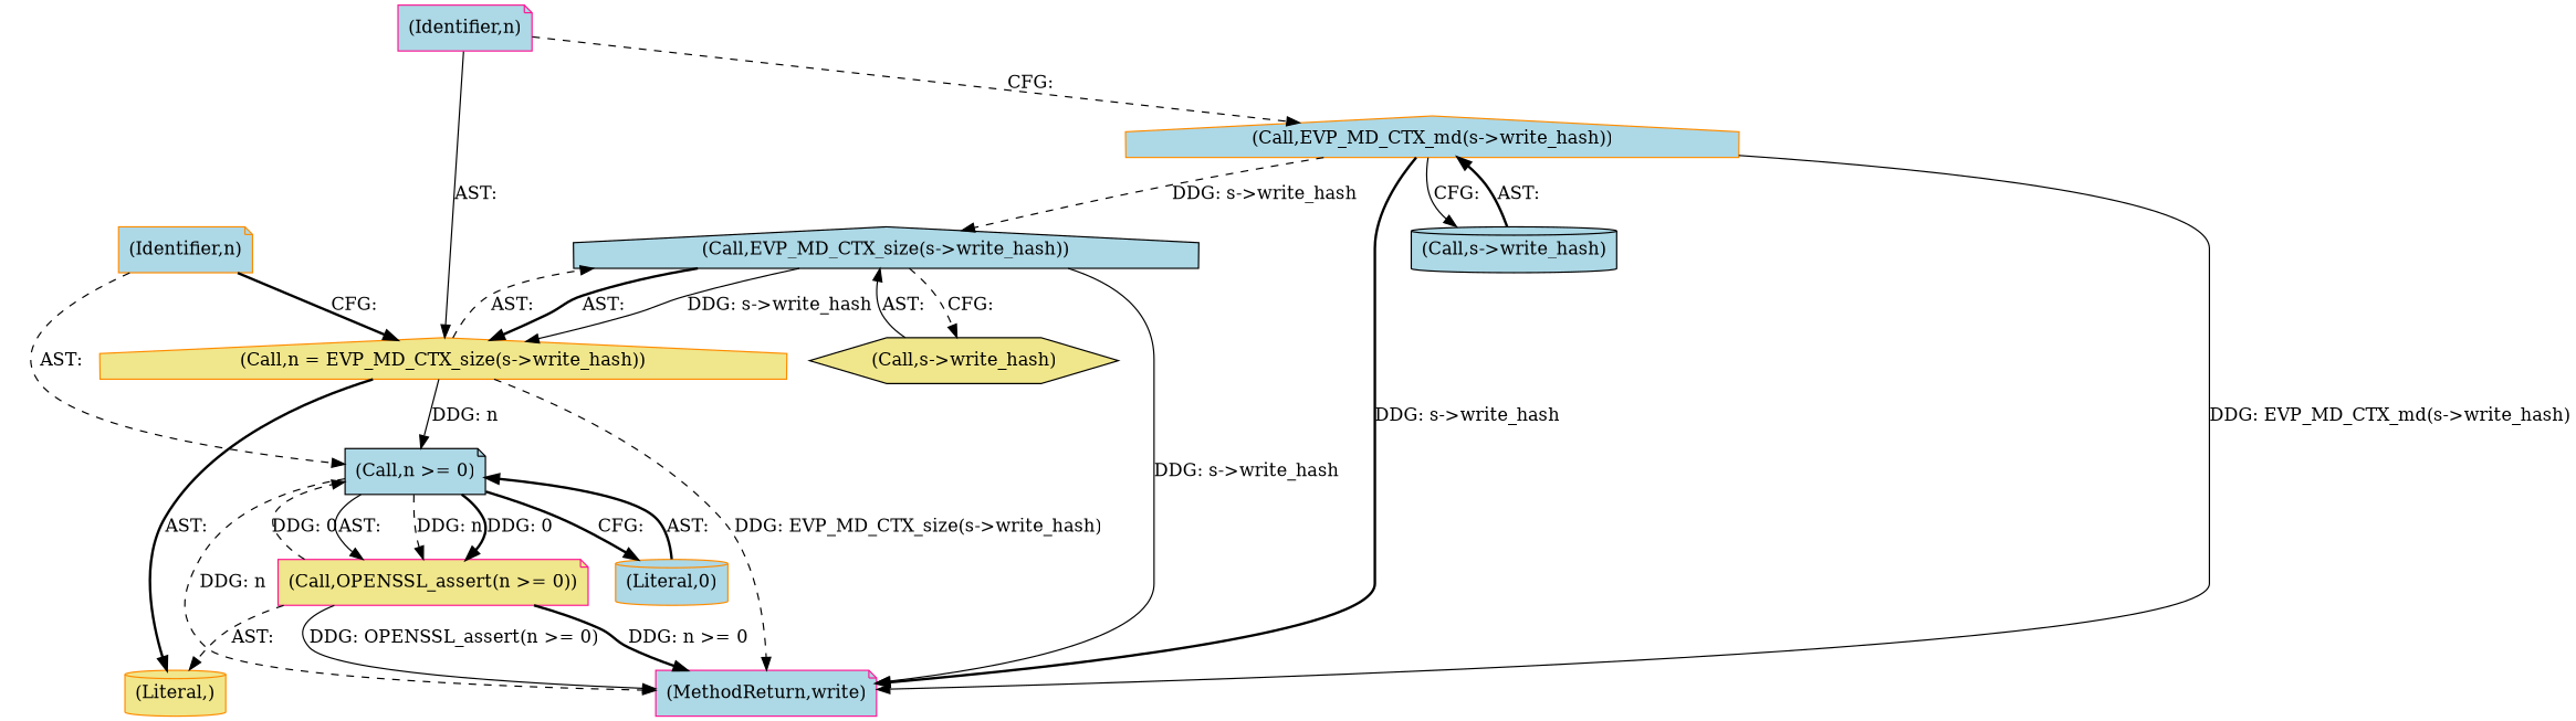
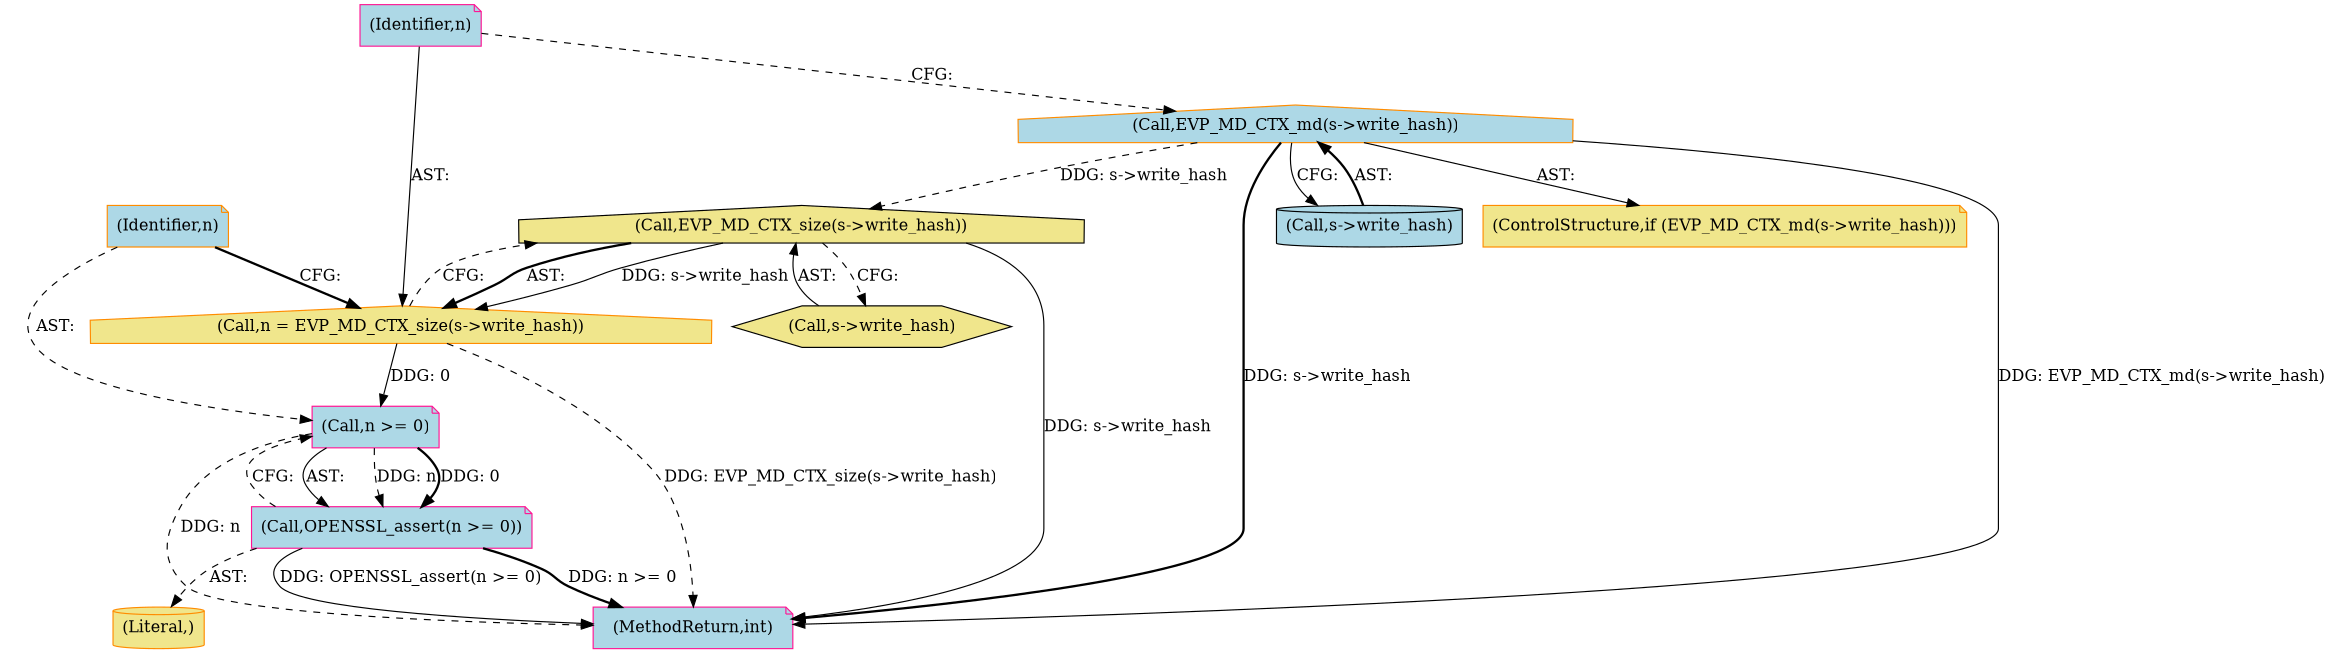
  digraph {
    node [color=darkorange fillcolor=lightblue shape=note style=filled]
    edge [style=dashed]
    n1 [label="(Call,EVP_MD_CTX_md(s->write_hash))" shape=house]
-   n2 [color=black label="(Call,EVP_MD_CTX_size(s->write_hash))" shape=house]
-   n3 [color=deeppink label="(MethodReturn,write)"]
+   n2 [color=black fillcolor=khaki label="(Call,EVP_MD_CTX_size(s->write_hash))" shape=house]
+   n3 [color=deeppink label="(MethodReturn,int)"]
    n4 [color=black label="(Call,s->write_hash)" shape=cylinder]
+   n5 [fillcolor=khaki label="(ControlStructure,if (EVP_MD_CTX_md(s->write_hash)))"]
    n6 [fillcolor=khaki label="(Call,n = EVP_MD_CTX_size(s->write_hash))" shape=house]
    n7 [color=black fillcolor=khaki label="(Call,s->write_hash)" shape=hexagon]
-   n8 [color=black label="(Call,n >= 0)"]
+   n8 [color=deeppink label="(Call,n >= 0)"]
    n9 [fillcolor=khaki label="(Literal,)" shape=cylinder]
-   n10 [color=deeppink fillcolor=khaki label="(Call,OPENSSL_assert(n >= 0))"]
-   n11 [label="(Literal,0)" shape=cylinder]
+   n10 [color=deeppink label="(Call,OPENSSL_assert(n >= 0))"]
    n12 [label="(Identifier,n)"]
    n13 [color=deeppink label="(Identifier,n)"]
    n1 -> n2 [label="DDG: s->write_hash"]
    n1 -> n3 [label="DDG: s->write_hash" style=bold]
    n1 -> n3 [label="DDG: EVP_MD_CTX_md(s->write_hash)" style=solid]
    n1 -> n4 [label="CFG: " style=solid]
+   n1 -> n5 [label="AST: " style=solid]
    n2 -> n3 [label="DDG: s->write_hash" style=solid]
    n2 -> n6 [label="AST: " style=bold]
    n2 -> n6 [label="DDG: s->write_hash" style=solid]
    n2 -> n7 [label="CFG: "]
    n4 -> n1 [label="AST: " style=bold]
-   n6 -> n2 [label="AST: "]
+   n6 -> n2 [label="CFG: "]
    n6 -> n3 [label="DDG: EVP_MD_CTX_size(s->write_hash)"]
-   n6 -> n8 [label="DDG: n" style=solid]
-   n6 -> n9 [label="AST: " style=bold]
+   n6 -> n8 [label="DDG: 0" style=solid]
    n7 -> n2 [label="AST: " style=solid]
    n8 -> n3 [label="DDG: n"]
    n8 -> n10 [label="AST: " style=solid]
    n8 -> n10 [label="DDG: n"]
    n8 -> n10 [label="DDG: 0" style=bold]
-   n8 -> n11 [label="CFG: " style=bold]
    n10 -> n3 [label="DDG: OPENSSL_assert(n >= 0)" style=solid]
    n10 -> n3 [label="DDG: n >= 0" style=bold]
-   n10 -> n8 [label="DDG: 0"]
+   n10 -> n8 [label="CFG: "]
    n10 -> n9 [label="AST: "]
-   n11 -> n8 [label="AST: " style=bold]
    n12 -> n6 [label="CFG: " style=bold]
    n12 -> n8 [label="AST: "]
    n13 -> n1 [label="CFG: "]
    n13 -> n6 [label="AST: " style=solid]
  }
